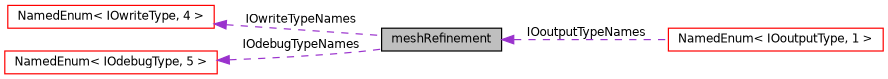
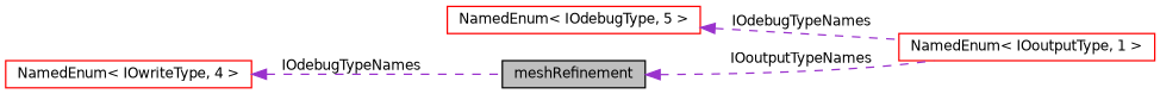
  digraph {
    rankdir=LR
    node [color=red fontname=Helvetica fontsize=10 shape=record]
    edge [color=darkorchid3 dir=back fontname=Helvetica fontsize=10 labelfontname=Helvetica labelfontsize=10 style=dashed]
    n1 [color=black fillcolor=grey75 fontcolor=black height=0.2 label=meshRefinement style=filled width=0.4]
    n2 [height=0.2 label="NamedEnum\< IOoutputType, 1 \>" width=0.4]
    n3 [height=0.2 label="NamedEnum\< IOwriteType, 4 \>" width=0.4]
    n4 [height=0.2 label="NamedEnum\< IOdebugType, 5 \>" width=0.4]
    n1 -> n2 [label=" IOoutputTypeNames"]
-   n3 -> n1 [label=" IOwriteTypeNames"]
-   n4 -> n1 [label=" IOdebugTypeNames"]
+   n3 -> n1 [label=" IOdebugTypeNames"]
+   n4 -> n2 [label=" IOdebugTypeNames"]
  }
